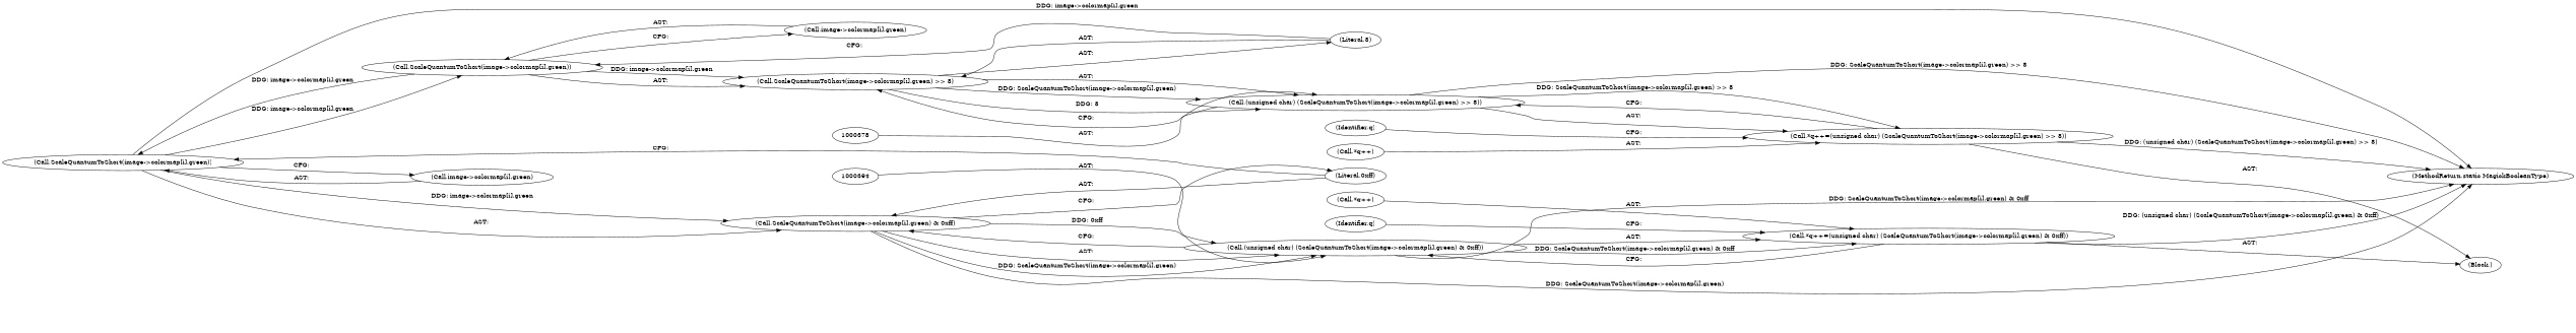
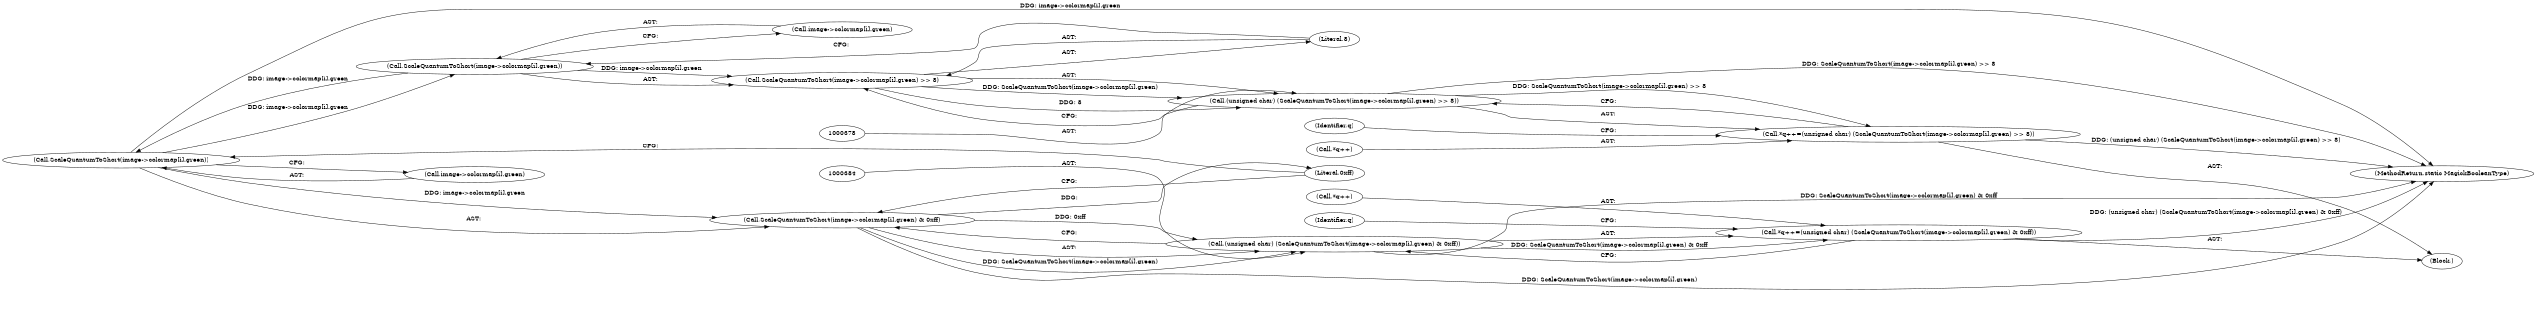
  digraph {
    rankdir=LR
    n1 [label="(Call,ScaleQuantumToShort(image->colormap[i].green))"]
    n2 [label="(Call,ScaleQuantumToShort(image->colormap[i].green))"]
    n3 [label="(Call,ScaleQuantumToShort(image->colormap[i].green) & 0xff)"]
    n4 [label="(Call,image->colormap[i].green)"]
    n5 [label="(MethodReturn,static MagickBooleanType)"]
    n6 [label="(Call,ScaleQuantumToShort(image->colormap[i].green) >> 8)"]
    n7 [label="(Call,image->colormap[i].green)"]
    n8 [label="(Call,(unsigned char) (ScaleQuantumToShort(image->colormap[i].green) & 0xff))"]
    n9 [label="(Literal,0xff)"]
    n10 [label="(Call,(unsigned char) (ScaleQuantumToShort(image->colormap[i].green) >> 8))"]
    n11 [label="(Literal,8)"]
    n12 [label="(Call,*q++=(unsigned char) (ScaleQuantumToShort(image->colormap[i].green) >> 8))"]
    n13 [label="(Block,)"]
    n14 [label="(Call,*q++=(unsigned char) (ScaleQuantumToShort(image->colormap[i].green) & 0xff))"]
    n15 [label="(Call,*q++)"]
    n16 [label="(Identifier,q)"]
    n17 [label="(Identifier,q)"]
    n18 [label="(Call,*q++)"]
    1000378
-   1000394
+   1000394 [label=1000384]
    n1 -> n2 [label="DDG: image->colormap[i].green"]
    n1 -> n3 [label="AST: "]
    n1 -> n3 [label="DDG: image->colormap[i].green"]
    n1 -> n4 [label="CFG: "]
    n1 -> n5 [label="DDG: image->colormap[i].green"]
    n2 -> n1 [label="DDG: image->colormap[i].green"]
    n2 -> n6 [label="AST: "]
    n2 -> n6 [label="DDG: image->colormap[i].green"]
    n2 -> n7 [label="CFG: "]
    n3 -> n5 [label="DDG: ScaleQuantumToShort(image->colormap[i].green)"]
    n3 -> n8 [label="AST: "]
    n3 -> n8 [label="DDG: ScaleQuantumToShort(image->colormap[i].green)"]
    n3 -> n8 [label="DDG: 0xff"]
-   n3 -> n9 [label="CFG: "]
+   n3 -> n9 [label="DDG: "]
    n4 -> n1 [label="AST: "]
    n6 -> n10 [label="AST: "]
    n6 -> n10 [label="DDG: ScaleQuantumToShort(image->colormap[i].green)"]
    n6 -> n10 [label="DDG: 8"]
    n6 -> n11 [label="AST: "]
    n7 -> n2 [label="AST: "]
    n8 -> n3 [label="CFG: "]
    n8 -> n5 [label="DDG: ScaleQuantumToShort(image->colormap[i].green) & 0xff"]
    n8 -> n14 [label="AST: "]
    n8 -> n14 [label="DDG: ScaleQuantumToShort(image->colormap[i].green) & 0xff"]
    n9 -> n1 [label="CFG: "]
-   n9 -> n3 [label="AST: "]
+   n9 -> n3 [label="CFG: "]
    n10 -> n5 [label="DDG: ScaleQuantumToShort(image->colormap[i].green) >> 8"]
    n10 -> n6 [label="CFG: "]
    n10 -> n12 [label="AST: "]
    n10 -> n12 [label="DDG: ScaleQuantumToShort(image->colormap[i].green) >> 8"]
    n11 -> n2 [label="CFG: "]
    n11 -> n6 [label="AST: "]
    n12 -> n5 [label="DDG: (unsigned char) (ScaleQuantumToShort(image->colormap[i].green) >> 8)"]
    n12 -> n10 [label="CFG: "]
    n12 -> n13 [label="AST: "]
    n14 -> n5 [label="DDG: (unsigned char) (ScaleQuantumToShort(image->colormap[i].green) & 0xff)"]
    n14 -> n8 [label="CFG: "]
    n14 -> n13 [label="AST: "]
    n15 -> n12 [label="AST: "]
    n16 -> n12 [label="CFG: "]
    n17 -> n14 [label="CFG: "]
    n18 -> n14 [label="AST: "]
    1000378 -> n10 [label="AST: "]
    1000394 -> n8 [label="AST: "]
  }
